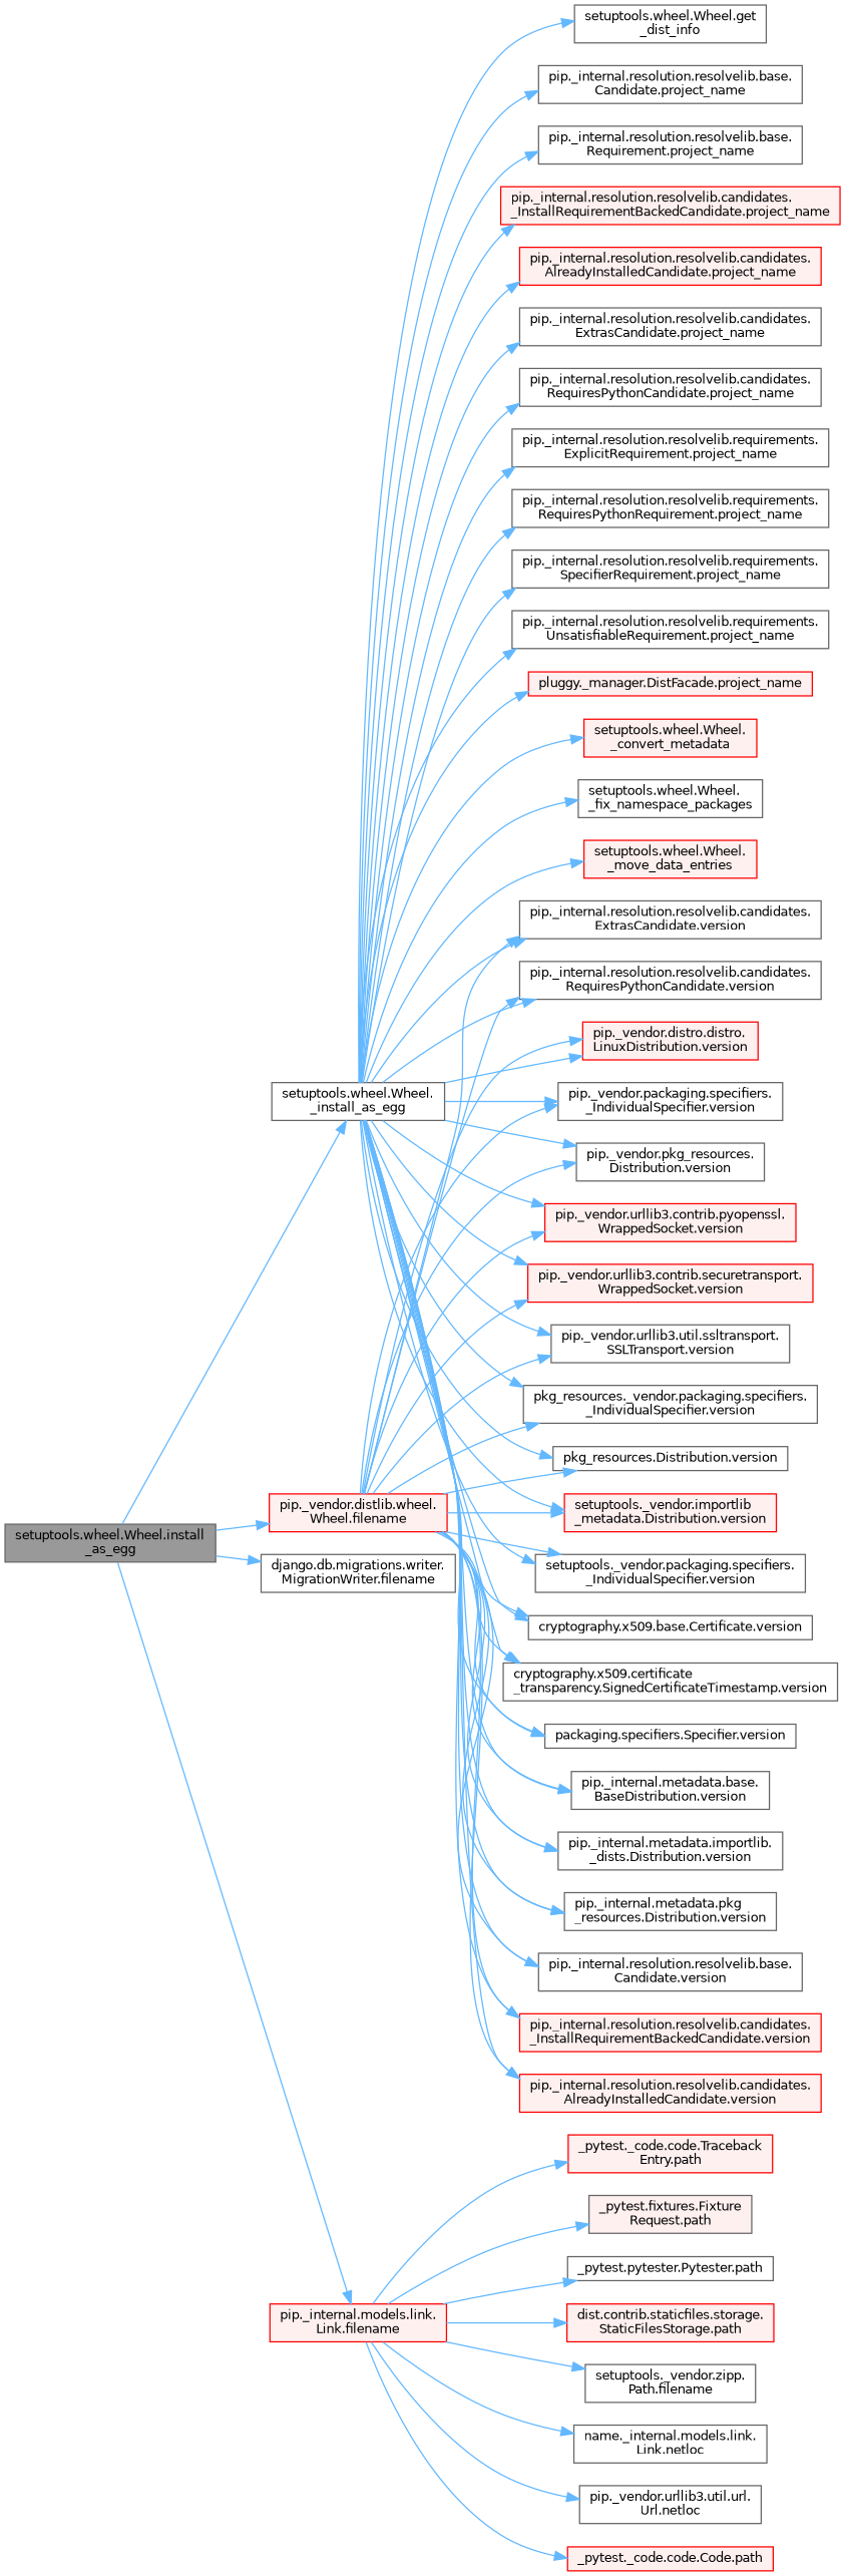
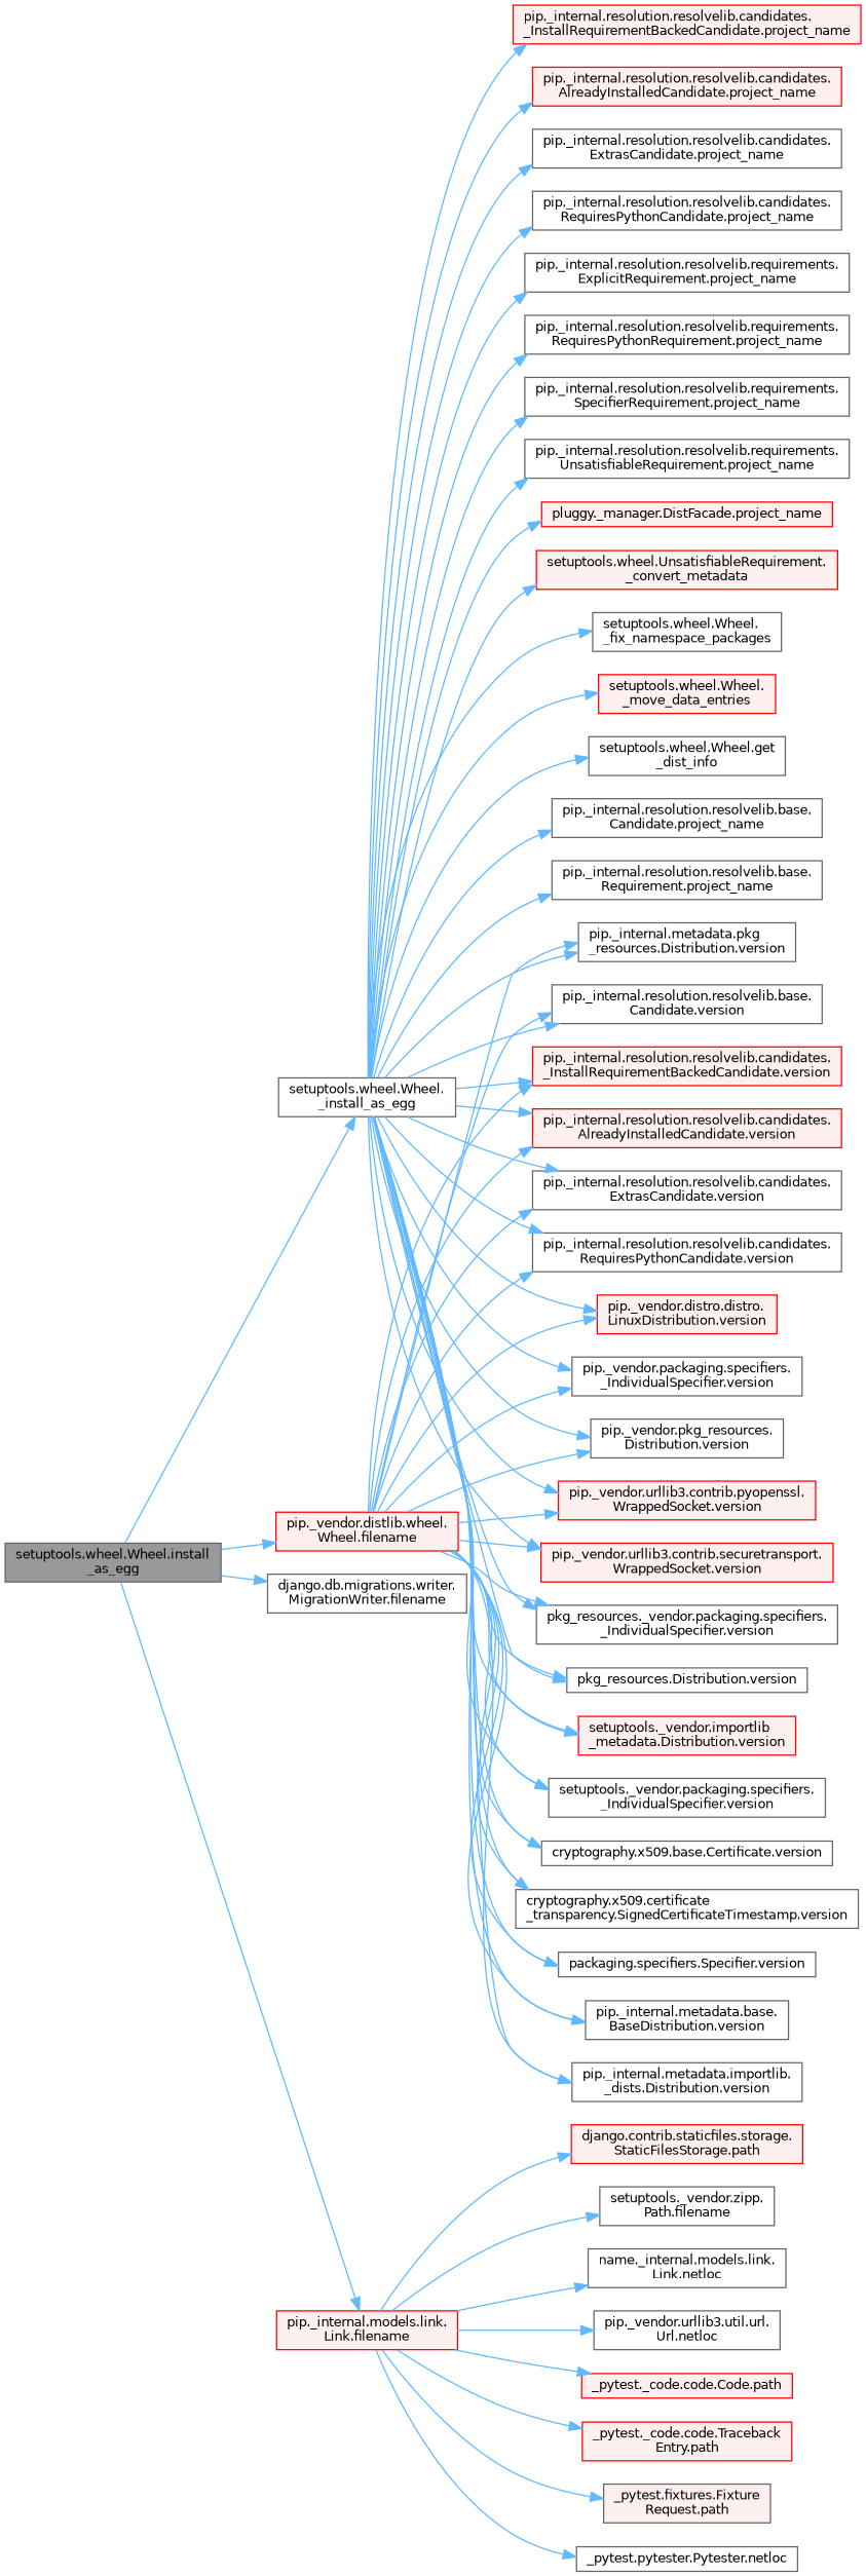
  digraph {
    rankdir=LR
    node [color=grey40 fillcolor=white fontname=Helvetica fontsize=10 shape=box style=filled]
    edge [color=steelblue1 fontname=Helvetica fontsize=10 labelfontname=Helvetica labelfontsize=10 style=solid]
    n1 [color=gray40 fillcolor=grey60 fontcolor=black height=0.2 label="setuptools.wheel.Wheel.install\l_as_egg" width=0.4]
    n2 [height=0.2 label="setuptools.wheel.Wheel.\l_install_as_egg" width=0.4]
    n3 [height=0.2 label="django.db.migrations.writer.\lMigrationWriter.filename" width=0.4]
    n4 [color=red fillcolor="#FFF0F0" height=0.2 label="pip._internal.models.link.\lLink.filename" width=0.4]
    n5 [color=red fillcolor="#FFF0F0" height=0.2 label="pip._vendor.distlib.wheel.\lWheel.filename" width=0.4]
-   n6 [color=red fillcolor="#FFF0F0" height=0.2 label="setuptools.wheel.Wheel.\l_convert_metadata" width=0.4]
+   n6 [color=red fillcolor="#FFF0F0" height=0.2 label="setuptools.wheel.UnsatisfiableRequirement.\l_convert_metadata" width=0.4]
    n7 [height=0.2 label="setuptools.wheel.Wheel.\l_fix_namespace_packages" width=0.4]
    n8 [color=red fillcolor="#FFF0F0" height=0.2 label="setuptools.wheel.Wheel.\l_move_data_entries" width=0.4]
    n9 [height=0.2 label="setuptools.wheel.Wheel.get\l_dist_info" width=0.4]
    n10 [height=0.2 label="pip._internal.resolution.resolvelib.base.\lCandidate.project_name" width=0.4]
    n11 [height=0.2 label="pip._internal.resolution.resolvelib.base.\lRequirement.project_name" width=0.4]
    n12 [color=red fillcolor="#FFF0F0" height=0.2 label="pip._internal.resolution.resolvelib.candidates.\l_InstallRequirementBackedCandidate.project_name" width=0.4]
    n13 [color=red fillcolor="#FFF0F0" height=0.2 label="pip._internal.resolution.resolvelib.candidates.\lAlreadyInstalledCandidate.project_name" width=0.4]
    n14 [height=0.2 label="pip._internal.resolution.resolvelib.candidates.\lExtrasCandidate.project_name" width=0.4]
    n15 [height=0.2 label="pip._internal.resolution.resolvelib.candidates.\lRequiresPythonCandidate.project_name" width=0.4]
    n16 [height=0.2 label="pip._internal.resolution.resolvelib.requirements.\lExplicitRequirement.project_name" width=0.4]
    n17 [height=0.2 label="pip._internal.resolution.resolvelib.requirements.\lRequiresPythonRequirement.project_name" width=0.4]
    n18 [height=0.2 label="pip._internal.resolution.resolvelib.requirements.\lSpecifierRequirement.project_name" width=0.4]
    n19 [height=0.2 label="pip._internal.resolution.resolvelib.requirements.\lUnsatisfiableRequirement.project_name" width=0.4]
    n20 [color=red fillcolor="#FFF0F0" height=0.2 label="pluggy._manager.DistFacade.project_name" width=0.4]
    n21 [height=0.2 label="cryptography.x509.base.Certificate.version" width=0.4]
    n22 [height=0.2 label="cryptography.x509.certificate\l_transparency.SignedCertificateTimestamp.version" width=0.4]
    n23 [height=0.2 label="packaging.specifiers.Specifier.version" width=0.4]
    n24 [height=0.2 label="pip._internal.metadata.base.\lBaseDistribution.version" width=0.4]
    n25 [height=0.2 label="pip._internal.metadata.importlib.\l_dists.Distribution.version" width=0.4]
    n26 [height=0.2 label="pip._internal.metadata.pkg\l_resources.Distribution.version" width=0.4]
    n27 [height=0.2 label="pip._internal.resolution.resolvelib.base.\lCandidate.version" width=0.4]
    n28 [color=red fillcolor="#FFF0F0" height=0.2 label="pip._internal.resolution.resolvelib.candidates.\l_InstallRequirementBackedCandidate.version" width=0.4]
    n29 [color=red fillcolor="#FFF0F0" height=0.2 label="pip._internal.resolution.resolvelib.candidates.\lAlreadyInstalledCandidate.version" width=0.4]
    n30 [height=0.2 label="pip._internal.resolution.resolvelib.candidates.\lExtrasCandidate.version" width=0.4]
    n31 [height=0.2 label="pip._internal.resolution.resolvelib.candidates.\lRequiresPythonCandidate.version" width=0.4]
    n32 [color=red fillcolor="#FFF0F0" height=0.2 label="pip._vendor.distro.distro.\lLinuxDistribution.version" width=0.4]
    n33 [height=0.2 label="pip._vendor.packaging.specifiers.\l_IndividualSpecifier.version" width=0.4]
    n34 [height=0.2 label="pip._vendor.pkg_resources.\lDistribution.version" width=0.4]
    n35 [color=red fillcolor="#FFF0F0" height=0.2 label="pip._vendor.urllib3.contrib.pyopenssl.\lWrappedSocket.version" width=0.4]
    n36 [color=red fillcolor="#FFF0F0" height=0.2 label="pip._vendor.urllib3.contrib.securetransport.\lWrappedSocket.version" width=0.4]
-   n37 [height=0.2 label="pip._vendor.urllib3.util.ssltransport.\lSSLTransport.version" width=0.4]
    n38 [height=0.2 label="pkg_resources._vendor.packaging.specifiers.\l_IndividualSpecifier.version" width=0.4]
    n39 [height=0.2 label="pkg_resources.Distribution.version" width=0.4]
    n40 [color=red fillcolor="#FFF0F0" height=0.2 label="setuptools._vendor.importlib\l_metadata.Distribution.version" width=0.4]
    n41 [height=0.2 label="setuptools._vendor.packaging.specifiers.\l_IndividualSpecifier.version" width=0.4]
    n42 [height=0.2 label="setuptools._vendor.zipp.\lPath.filename" width=0.4]
    n43 [height=0.2 label="name._internal.models.link.\lLink.netloc" width=0.4]
    n44 [height=0.2 label="pip._vendor.urllib3.util.url.\lUrl.netloc" width=0.4]
    n45 [color=red fillcolor="#FFF0F0" height=0.2 label="_pytest._code.code.Code.path" width=0.4]
    n46 [color=red fillcolor="#FFF0F0" height=0.2 label="_pytest._code.code.Traceback\lEntry.path" width=0.4]
    n47 [fillcolor="#FFF0F0" height=0.2 label="_pytest.fixtures.Fixture\lRequest.path" width=0.4]
-   n48 [height=0.2 label="_pytest.pytester.Pytester.path" width=0.4]
-   n49 [color=red fillcolor="#FFF0F0" height=0.2 label="dist.contrib.staticfiles.storage.\lStaticFilesStorage.path" width=0.4]
+   n48 [height=0.2 label="_pytest.pytester.Pytester.netloc" width=0.4]
+   n49 [color=red fillcolor="#FFF0F0" height=0.2 label="django.contrib.staticfiles.storage.\lStaticFilesStorage.path" width=0.4]
    n1 -> n2
    n1 -> n3
    n1 -> n4
    n1 -> n5
    n2 -> n6
    n2 -> n7
    n2 -> n8
    n2 -> n9
    n2 -> n10
    n2 -> n11
    n2 -> n12
    n2 -> n13
    n2 -> n14
    n2 -> n15
    n2 -> n16
    n2 -> n17
    n2 -> n18
    n2 -> n19
    n2 -> n20
    n2 -> n21
    n2 -> n22
    n2 -> n23
    n2 -> n24
    n2 -> n25
    n2 -> n26
    n2 -> n27
    n2 -> n28
    n2 -> n29
    n2 -> n30
    n2 -> n31
    n2 -> n32
    n2 -> n33
    n2 -> n34
    n2 -> n35
    n2 -> n36
-   n2 -> n37
    n2 -> n38
    n2 -> n39
    n2 -> n40
    n2 -> n41
    n4 -> n42
    n4 -> n43
    n4 -> n44
    n4 -> n45
    n4 -> n46
    n4 -> n47
    n4 -> n48
    n4 -> n49
    n5 -> n21
    n5 -> n22
    n5 -> n23
    n5 -> n24
    n5 -> n25
    n5 -> n26
    n5 -> n27
    n5 -> n28
    n5 -> n29
    n5 -> n30
    n5 -> n31
    n5 -> n32
    n5 -> n33
    n5 -> n34
    n5 -> n35
    n5 -> n36
-   n5 -> n37
    n5 -> n38
    n5 -> n39
    n5 -> n40
    n5 -> n41
  }
